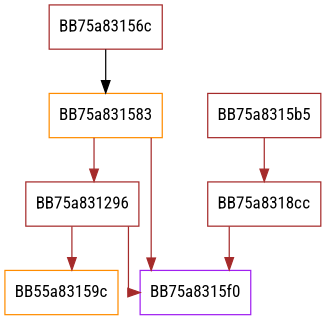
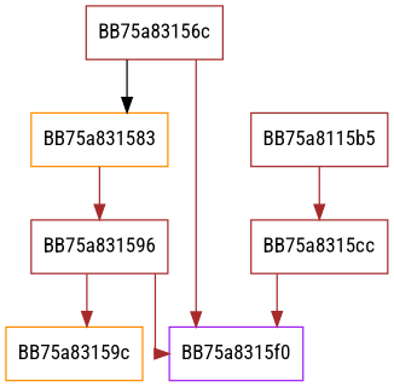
  digraph {
    fontname="Roboto Condensed"
    splines=ortho
    node [color=brown fontname="Roboto Condensed" shape=box]
    edge [color=brown fontname="Roboto Condensed"]
    BB75a83156c
    BB75a831583 [color=darkorange]
-   BB75a8315b5
-   BB75a8315cc [label=BB75a8318cc]
+   BB75a8315b5 [label=BB75a8115b5]
+   BB75a8315cc
    BB75a8315f0 [color=purple]
-   BB75a831596 [label=BB75a831296]
-   BB75a83159c [color=darkorange label=BB55a83159c]
+   BB75a831596
+   BB75a83159c [color=darkorange]
    BB75a83156c -> BB75a831583 [color=black]
-   BB75a831583 -> BB75a8315f0
+   BB75a83156c -> BB75a8315f0
    BB75a831583 -> BB75a831596
    BB75a8315b5 -> BB75a8315cc
    BB75a8315cc -> BB75a8315f0
    BB75a831596 -> BB75a8315f0
    BB75a831596 -> BB75a83159c
  }
